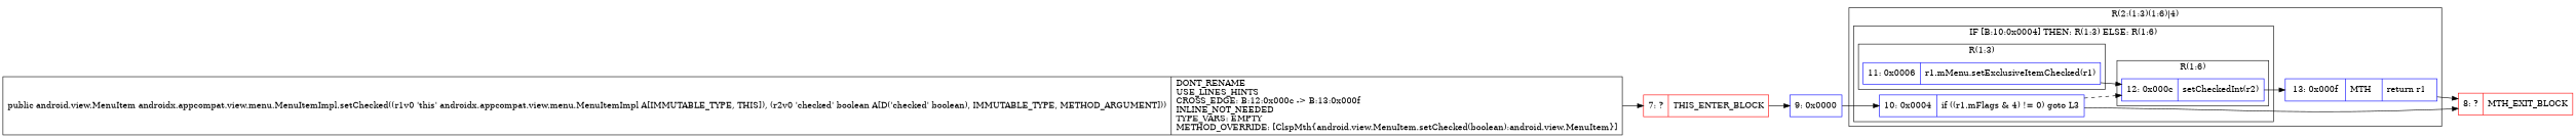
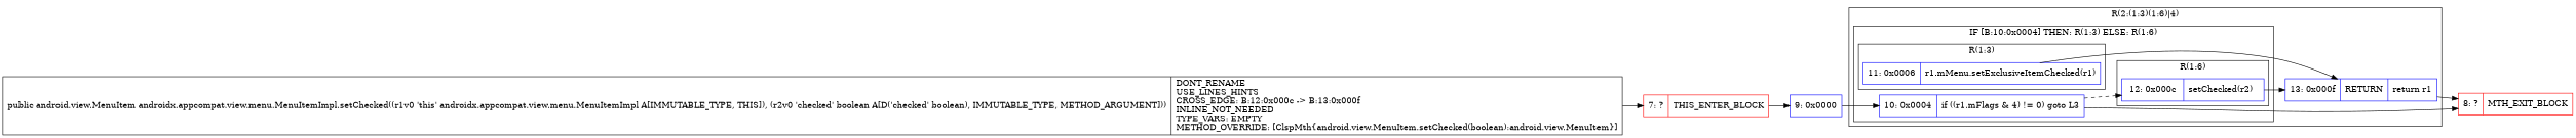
  digraph {
    rankdir=LR
    node [color=blue shape=record]
    n1 [label="{11\:\ 0x0006|r1.mMenu.setExclusiveItemChecked(r1)\l}"]
-   n2 [label="{12\:\ 0x000c|setCheckedInt(r2)\l}"]
+   n2 [label="{12\:\ 0x000c|setChecked(r2)\l}"]
    n3 [label="{10\:\ 0x0004|if ((r1.mFlags & 4) != 0) goto L3\l}"]
-   n4 [label="{13\:\ 0x000f|MTH\l|return r1\l}"]
+   n4 [label="{13\:\ 0x000f|RETURN\l|return r1\l}"]
    n5 [color=red label="{8\:\ ?|MTH_EXIT_BLOCK\l}"]
    n6 [color=red label="{7\:\ ?|THIS_ENTER_BLOCK\l}"]
    n7 [label="{9\:\ 0x0000}"]
    n8 [label="{public android.view.MenuItem androidx.appcompat.view.menu.MenuItemImpl.setChecked((r1v0 'this' androidx.appcompat.view.menu.MenuItemImpl A[IMMUTABLE_TYPE, THIS]), (r2v0 'checked' boolean A[D('checked' boolean), IMMUTABLE_TYPE, METHOD_ARGUMENT]))  | DONT_RENAME\lUSE_LINES_HINTS\lCROSS_EDGE: B:12:0x000c \-\> B:13:0x000f\lINLINE_NOT_NEEDED\lTYPE_VARS: EMPTY\lMETHOD_OVERRIDE: [ClspMth\{android.view.MenuItem.setChecked(boolean):android.view.MenuItem\}]\l}" color=""]
    subgraph cluster_1 {
      label="R(2:(1:3)(1:6)|4)"
      n4
      subgraph cluster_2 {
        label="IF [B:10:0x0004] THEN: R(1:3) ELSE: R(1:6)"
        n3
        subgraph cluster_3 {
          label="R(1:3)"
          n1
        }
        subgraph cluster_4 {
          label="R(1:6)"
          n2
        }
      }
    }
-   n1 -> n2
+   n1 -> n4
    n2 -> n4
    n3 -> n2 [style=dashed]
    n3 -> n5
    n4 -> n5
    n6 -> n7
    n7 -> n3
    n8 -> n6
  }
